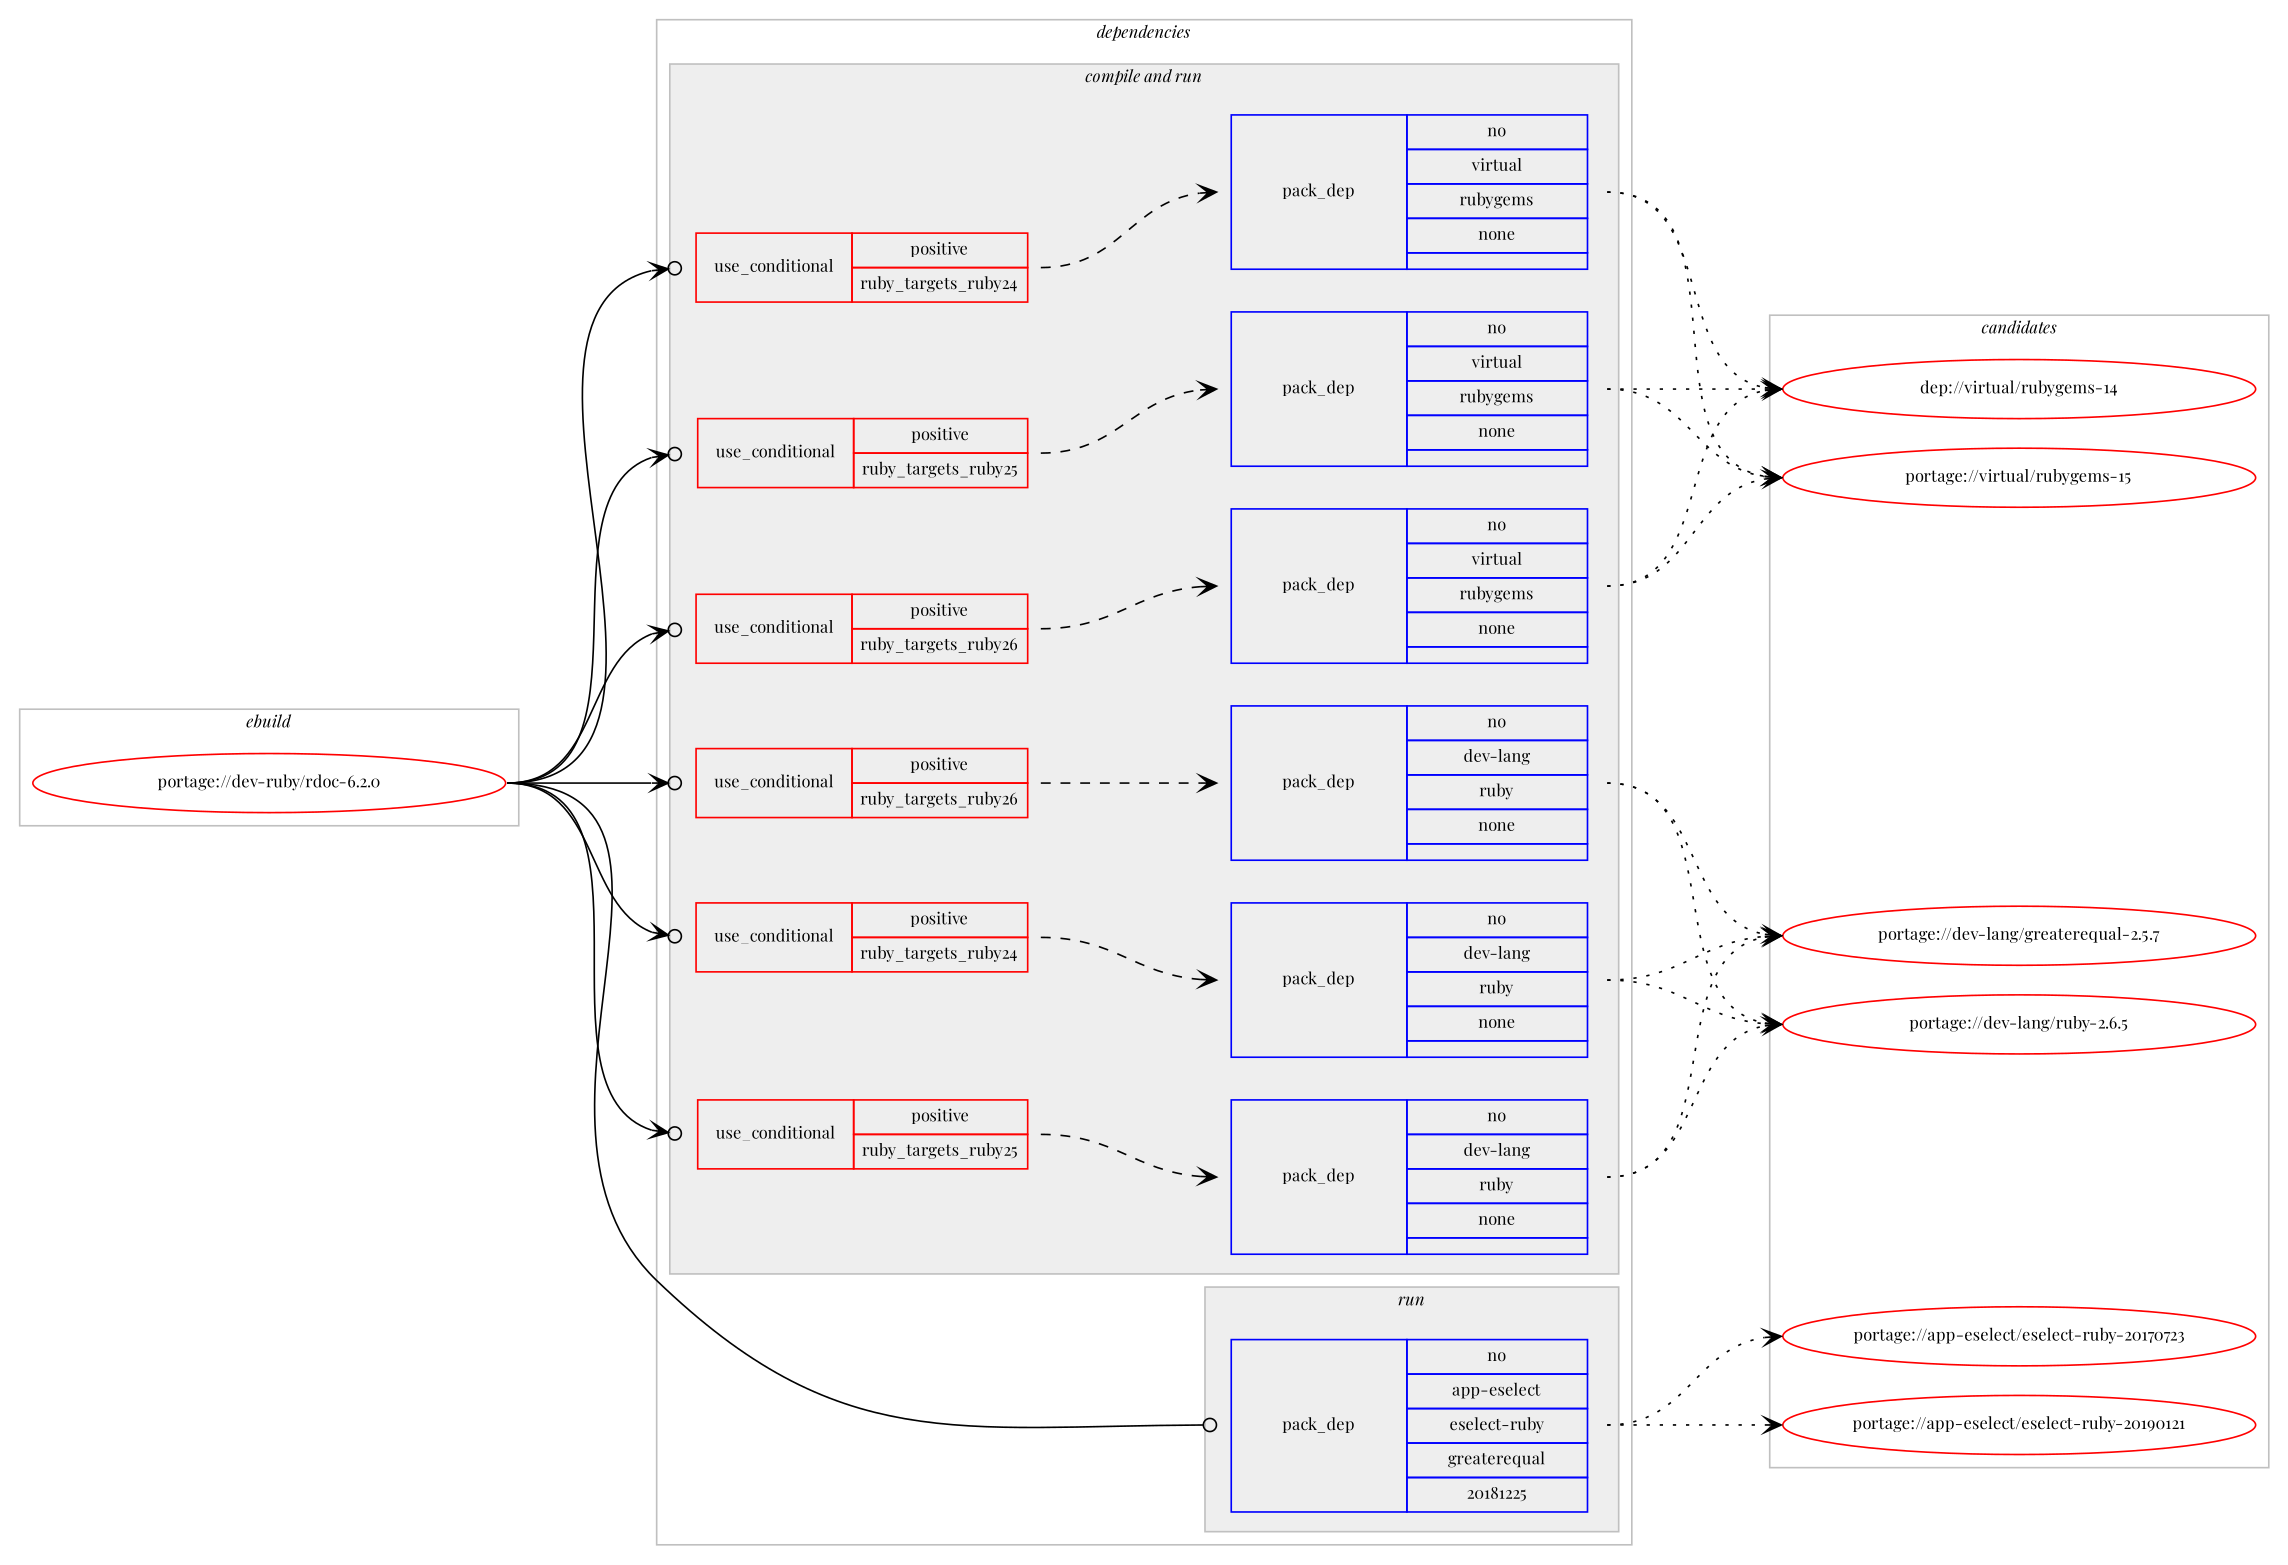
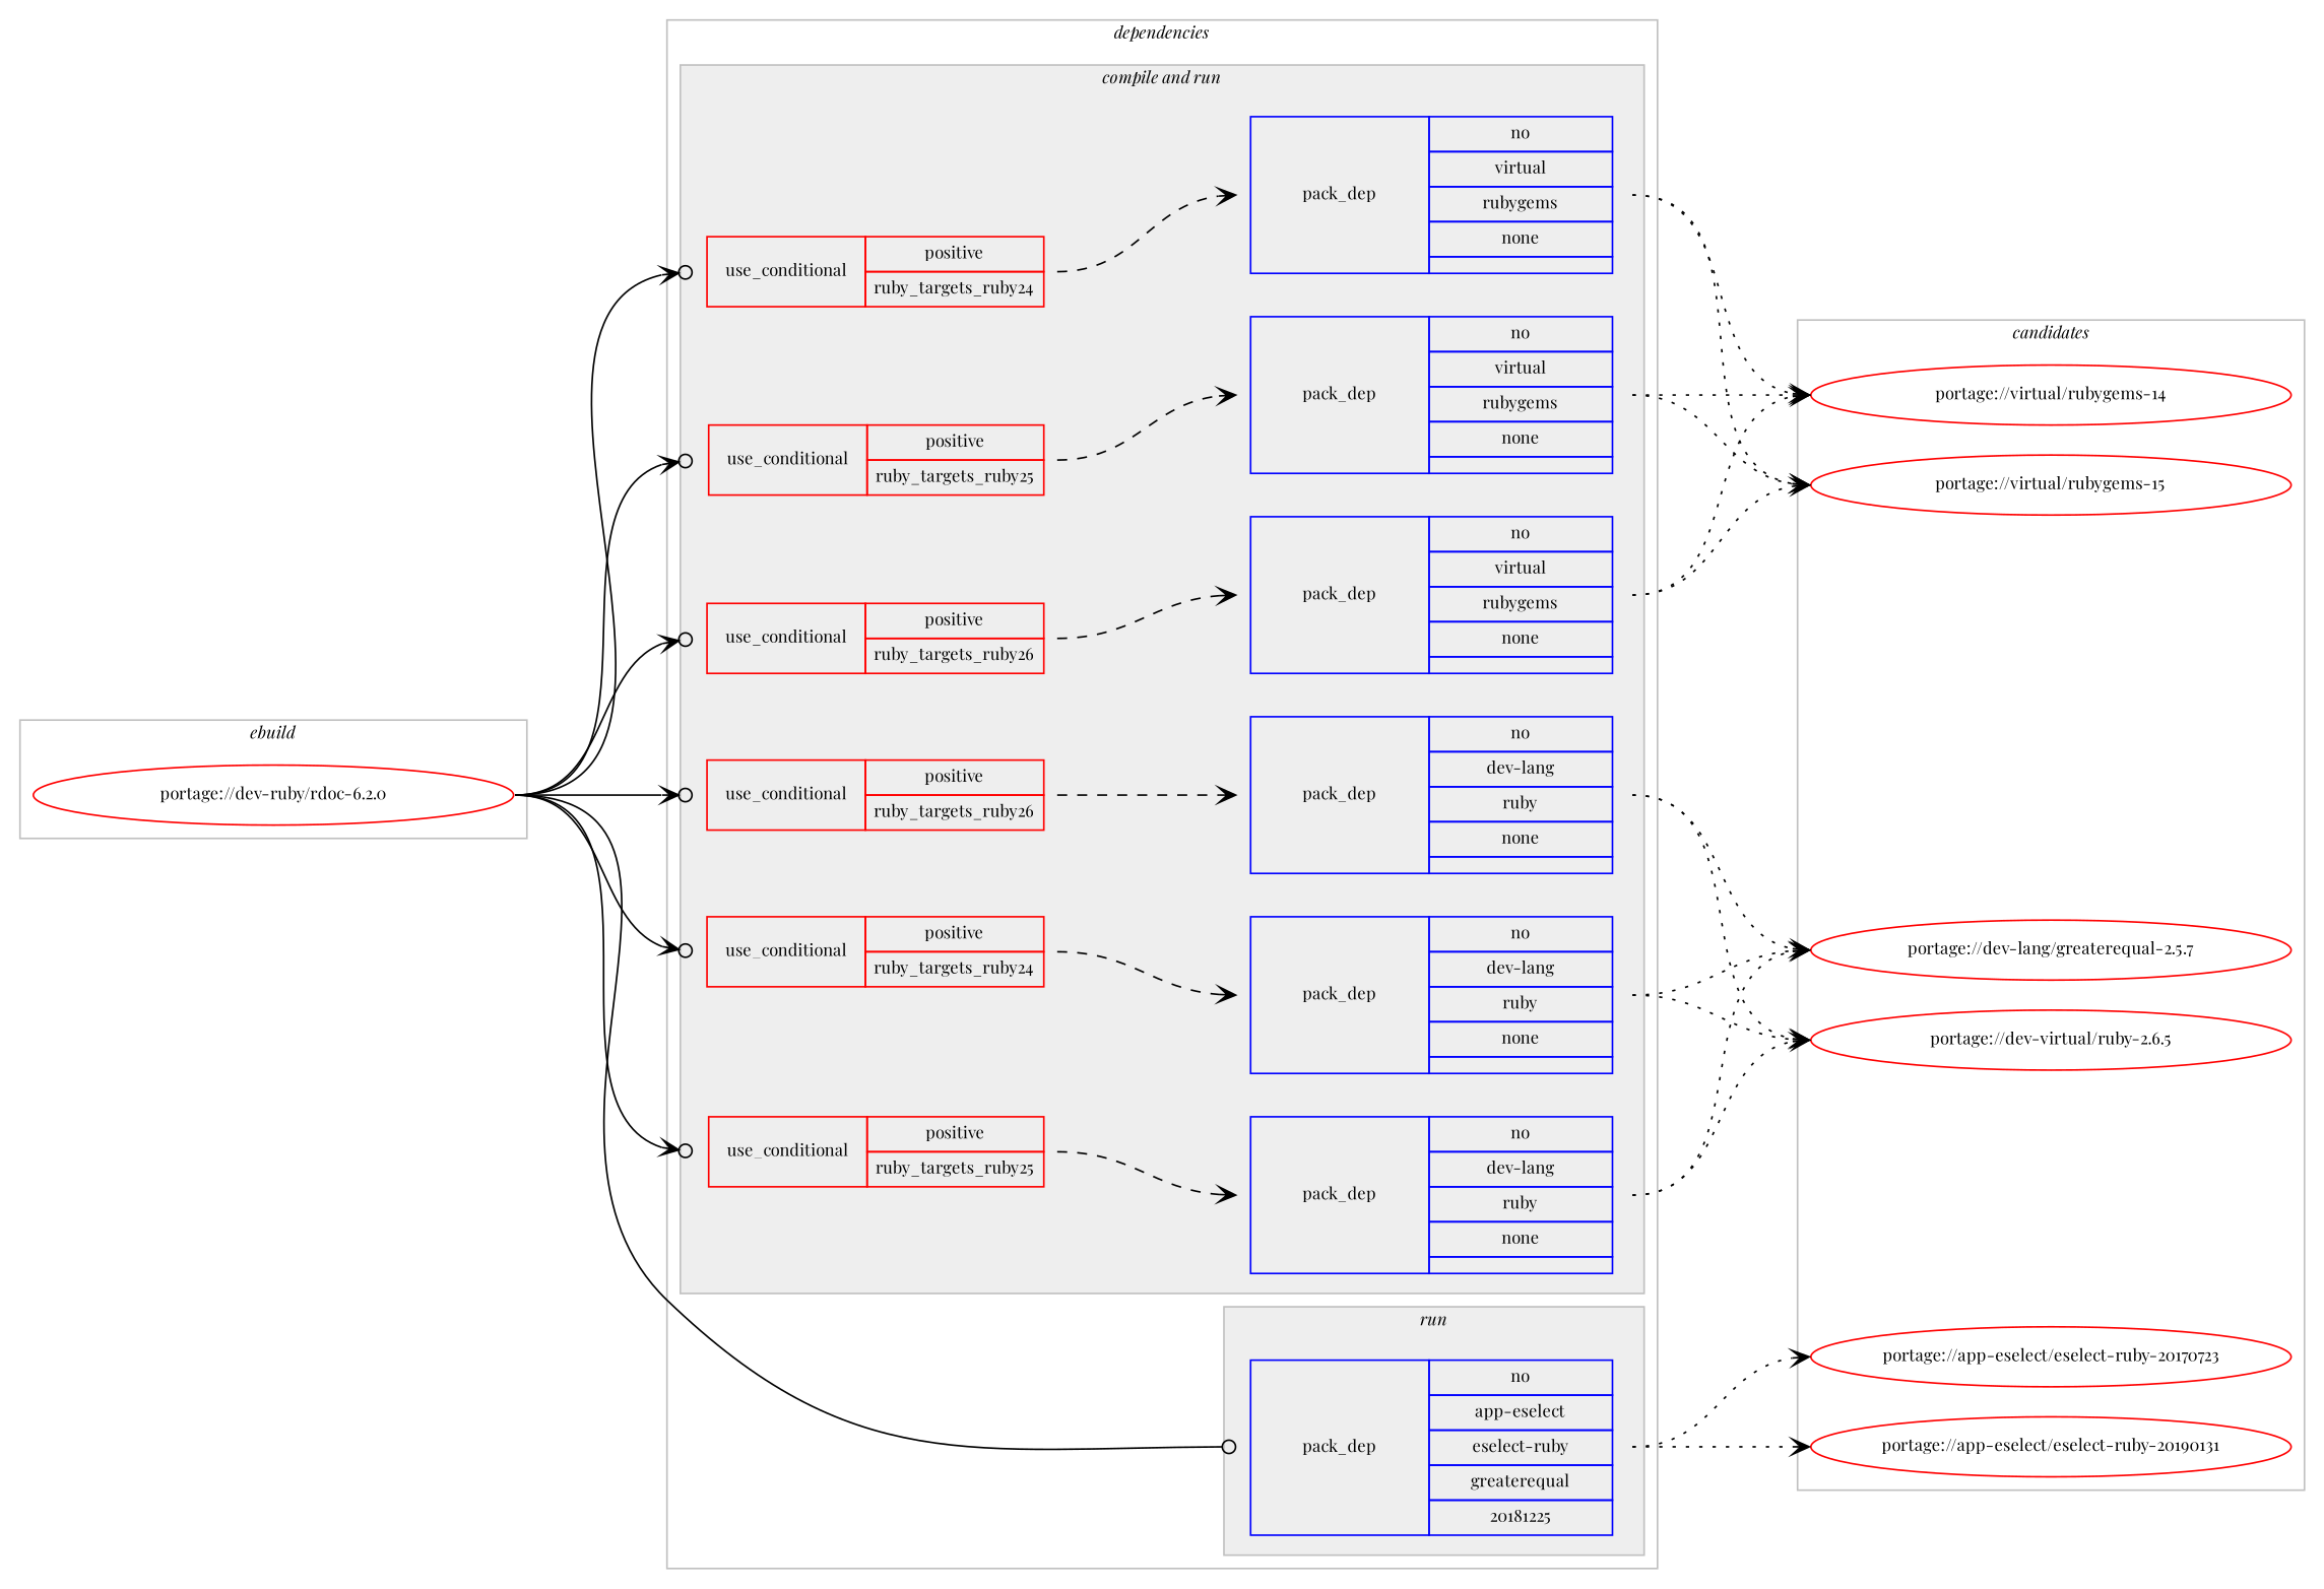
  digraph {
    compound=true
    concentrate=true
    fontname="Playfair Display"
    fontsize=10
    newrank=true
    rankdir=LR
    ranksep=1.5
    node [color=red fontname="Playfair Display" fontsize=10 shape=none]
    edge [arrowhead=vee fontname="Playfair Display" headport=w style=dotted tailport=e weight=100]
    n1 [label="portage://dev-ruby/rdoc-6.2.0" width=4 shape=""]
    n2 [color=blue label=<<TABLE BORDER="0" CELLBORDER="1" CELLSPACING="0" CELLPADDING="4" WIDTH="220"><TR><TD ROWSPAN="6" CELLPADDING="30">pack_dep</TD></TR><TR><TD WIDTH="110">no</TD></TR><TR><TD>dev-lang</TD></TR><TR><TD>ruby</TD></TR><TR><TD>none</TD></TR><TR><TD></TD></TR></TABLE>>]
    n3 [label=<<TABLE BORDER="0" CELLBORDER="1" CELLSPACING="0" CELLPADDING="4"><TR><TD ROWSPAN="3" CELLPADDING="10">use_conditional</TD></TR><TR><TD>positive</TD></TR><TR><TD>ruby_targets_ruby24</TD></TR></TABLE>>]
    n4 [color=blue label=<<TABLE BORDER="0" CELLBORDER="1" CELLSPACING="0" CELLPADDING="4" WIDTH="220"><TR><TD ROWSPAN="6" CELLPADDING="30">pack_dep</TD></TR><TR><TD WIDTH="110">no</TD></TR><TR><TD>virtual</TD></TR><TR><TD>rubygems</TD></TR><TR><TD>none</TD></TR><TR><TD></TD></TR></TABLE>>]
    n5 [label=<<TABLE BORDER="0" CELLBORDER="1" CELLSPACING="0" CELLPADDING="4"><TR><TD ROWSPAN="3" CELLPADDING="10">use_conditional</TD></TR><TR><TD>positive</TD></TR><TR><TD>ruby_targets_ruby24</TD></TR></TABLE>>]
    n6 [color=blue label=<<TABLE BORDER="0" CELLBORDER="1" CELLSPACING="0" CELLPADDING="4" WIDTH="220"><TR><TD ROWSPAN="6" CELLPADDING="30">pack_dep</TD></TR><TR><TD WIDTH="110">no</TD></TR><TR><TD>dev-lang</TD></TR><TR><TD>ruby</TD></TR><TR><TD>none</TD></TR><TR><TD></TD></TR></TABLE>>]
    n7 [label=<<TABLE BORDER="0" CELLBORDER="1" CELLSPACING="0" CELLPADDING="4"><TR><TD ROWSPAN="3" CELLPADDING="10">use_conditional</TD></TR><TR><TD>positive</TD></TR><TR><TD>ruby_targets_ruby25</TD></TR></TABLE>>]
    n8 [color=blue label=<<TABLE BORDER="0" CELLBORDER="1" CELLSPACING="0" CELLPADDING="4" WIDTH="220"><TR><TD ROWSPAN="6" CELLPADDING="30">pack_dep</TD></TR><TR><TD WIDTH="110">no</TD></TR><TR><TD>virtual</TD></TR><TR><TD>rubygems</TD></TR><TR><TD>none</TD></TR><TR><TD></TD></TR></TABLE>>]
    n9 [label=<<TABLE BORDER="0" CELLBORDER="1" CELLSPACING="0" CELLPADDING="4"><TR><TD ROWSPAN="3" CELLPADDING="10">use_conditional</TD></TR><TR><TD>positive</TD></TR><TR><TD>ruby_targets_ruby25</TD></TR></TABLE>>]
    n10 [color=blue label=<<TABLE BORDER="0" CELLBORDER="1" CELLSPACING="0" CELLPADDING="4" WIDTH="220"><TR><TD ROWSPAN="6" CELLPADDING="30">pack_dep</TD></TR><TR><TD WIDTH="110">no</TD></TR><TR><TD>dev-lang</TD></TR><TR><TD>ruby</TD></TR><TR><TD>none</TD></TR><TR><TD></TD></TR></TABLE>>]
    n11 [label=<<TABLE BORDER="0" CELLBORDER="1" CELLSPACING="0" CELLPADDING="4"><TR><TD ROWSPAN="3" CELLPADDING="10">use_conditional</TD></TR><TR><TD>positive</TD></TR><TR><TD>ruby_targets_ruby26</TD></TR></TABLE>>]
    n12 [color=blue label=<<TABLE BORDER="0" CELLBORDER="1" CELLSPACING="0" CELLPADDING="4" WIDTH="220"><TR><TD ROWSPAN="6" CELLPADDING="30">pack_dep</TD></TR><TR><TD WIDTH="110">no</TD></TR><TR><TD>virtual</TD></TR><TR><TD>rubygems</TD></TR><TR><TD>none</TD></TR><TR><TD></TD></TR></TABLE>>]
    n13 [label=<<TABLE BORDER="0" CELLBORDER="1" CELLSPACING="0" CELLPADDING="4"><TR><TD ROWSPAN="3" CELLPADDING="10">use_conditional</TD></TR><TR><TD>positive</TD></TR><TR><TD>ruby_targets_ruby26</TD></TR></TABLE>>]
    n14 [color=blue label=<<TABLE BORDER="0" CELLBORDER="1" CELLSPACING="0" CELLPADDING="4" WIDTH="220"><TR><TD ROWSPAN="6" CELLPADDING="30">pack_dep</TD></TR><TR><TD WIDTH="110">no</TD></TR><TR><TD>app-eselect</TD></TR><TR><TD>eselect-ruby</TD></TR><TR><TD>greaterequal</TD></TR><TR><TD>20181225</TD></TR></TABLE>>]
    n15 [label="portage://dev-lang/greaterequal-2.5.7" width=4 shape=""]
-   n16 [label="portage://dev-lang/ruby-2.6.5" width=4 shape=""]
-   n17 [label="dep://virtual/rubygems-14" width=4 shape=""]
+   n16 [label="portage://dev-virtual/ruby-2.6.5" width=4 shape=""]
+   n17 [label="portage://virtual/rubygems-14" width=4 shape=""]
    n18 [label="portage://virtual/rubygems-15" width=4 shape=""]
    n19 [label="portage://app-eselect/eselect-ruby-20170723" width=4 shape=""]
-   n20 [label="portage://app-eselect/eselect-ruby-20190121" width=4 shape=""]
+   n20 [label="portage://app-eselect/eselect-ruby-20190131" width=4 shape=""]
    subgraph cluster_1 {
      color=gray
      label=<<i>ebuild</i>>
      rank=same
      n1
    }
    subgraph cluster_2 {
      color=gray
      label=<<i>dependencies</i>>
      subgraph cluster_3 {
        color=gray
        fillcolor="#eeeeee"
        label=<<i>compile</i>>
        style=filled
      }
      subgraph cluster_4 {
        color=gray
        fillcolor="#eeeeee"
        label=<<i>compile and run</i>>
        style=filled
        subgraph sub_5 {
          color=gray
          fillcolor="#eeeeee"
          label=<<i>compile and run</i>>
          style=filled
          n3
          subgraph sub_6 {
            color=gray
            fillcolor="#eeeeee"
            label=<<i>compile and run</i>>
            style=filled
            n2
          }
        }
        subgraph sub_7 {
          color=gray
          fillcolor="#eeeeee"
          label=<<i>compile and run</i>>
          style=filled
          n5
          subgraph sub_8 {
            color=gray
            fillcolor="#eeeeee"
            label=<<i>compile and run</i>>
            style=filled
            n4
          }
        }
        subgraph sub_9 {
          color=gray
          fillcolor="#eeeeee"
          label=<<i>compile and run</i>>
          style=filled
          n7
          subgraph sub_10 {
            color=gray
            fillcolor="#eeeeee"
            label=<<i>compile and run</i>>
            style=filled
            n6
          }
        }
        subgraph sub_11 {
          color=gray
          fillcolor="#eeeeee"
          label=<<i>compile and run</i>>
          style=filled
          n9
          subgraph sub_12 {
            color=gray
            fillcolor="#eeeeee"
            label=<<i>compile and run</i>>
            style=filled
            n8
          }
        }
        subgraph sub_13 {
          color=gray
          fillcolor="#eeeeee"
          label=<<i>compile and run</i>>
          style=filled
          n11
          subgraph sub_14 {
            color=gray
            fillcolor="#eeeeee"
            label=<<i>compile and run</i>>
            style=filled
            n10
          }
        }
        subgraph sub_15 {
          color=gray
          fillcolor="#eeeeee"
          label=<<i>compile and run</i>>
          style=filled
          n13
          subgraph sub_16 {
            color=gray
            fillcolor="#eeeeee"
            label=<<i>compile and run</i>>
            style=filled
            n12
          }
        }
      }
      subgraph cluster_17 {
        color=gray
        fillcolor="#eeeeee"
        label=<<i>run</i>>
        style=filled
        subgraph sub_18 {
          color=gray
          fillcolor="#eeeeee"
          label=<<i>run</i>>
          style=filled
          n14
        }
      }
    }
    subgraph cluster_19 {
      color=gray
      label=<<i>candidates</i>>
      rank=same
      subgraph sub_20 {
        color=black
        label=<<i>candidates</i>>
        nodesep=1
        rank=same
        n15
        n16
      }
      subgraph sub_21 {
        color=black
        label=<<i>candidates</i>>
        nodesep=1
        rank=same
        n17
        n18
      }
      subgraph sub_22 {
        color=black
        label=<<i>candidates</i>>
        nodesep=1
        rank=same
        n15
        n16
      }
      subgraph sub_23 {
        color=black
        label=<<i>candidates</i>>
        nodesep=1
        rank=same
        n17
        n18
      }
      subgraph sub_24 {
        color=black
        label=<<i>candidates</i>>
        nodesep=1
        rank=same
        n15
        n16
      }
      subgraph sub_25 {
        color=black
        label=<<i>candidates</i>>
        nodesep=1
        rank=same
        n17
        n18
      }
      subgraph sub_26 {
        color=black
        label=<<i>candidates</i>>
        nodesep=1
        rank=same
        n19
        n20
      }
    }
    n1 -> n3 [arrowhead=odotvee style=solid weight=20]
    n1 -> n5 [arrowhead=odotvee style=solid weight=20]
    n1 -> n7 [arrowhead=odotvee style=solid weight=20]
    n1 -> n9 [arrowhead=odotvee style=solid weight=20]
    n1 -> n11 [arrowhead=odotvee style=solid weight=20]
    n1 -> n13 [arrowhead=odotvee style=solid weight=20]
    n1 -> n14 [arrowhead=odot style=solid weight=20]
    n2 -> n15
    n2 -> n16
    n3 -> n2 [style=dashed weight=20]
    n4 -> n17
    n4 -> n18
    n5 -> n4 [style=dashed weight=20]
    n6 -> n15
    n6 -> n16
    n7 -> n6 [style=dashed weight=20]
    n8 -> n17
    n8 -> n18
    n9 -> n8 [style=dashed weight=20]
    n10 -> n15
    n10 -> n16
    n11 -> n10 [style=dashed weight=20]
    n12 -> n17
    n12 -> n18
    n13 -> n12 [style=dashed weight=20]
    n14 -> n19
    n14 -> n20
  }
